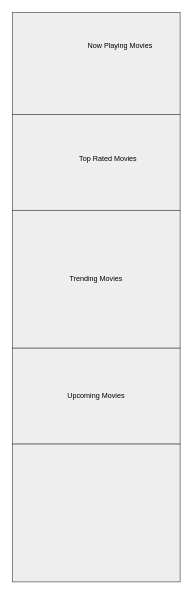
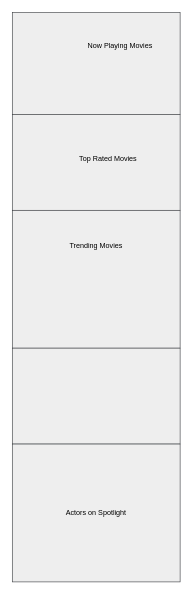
  <mxCell id="0" />
  <mxCell id="1" parent="0" />
  <mxCell id="2" value="" style="rounded=0;whiteSpace=wrap;html=1;fillColor=#eeeeee;strokeColor=#36393d;" vertex="1" parent="1"><mxGeometry x="20" y="20" width="280" height="170" as="geometry" /></mxCell>
  <mxCell id="3" value="" style="rounded=0;whiteSpace=wrap;html=1;fillColor=#eeeeee;strokeColor=#36393d;" vertex="1" parent="1"><mxGeometry x="20" y="190" width="280" height="160" as="geometry" /></mxCell>
  <mxCell id="4" value="" style="rounded=0;whiteSpace=wrap;html=1;fillColor=#eeeeee;strokeColor=#36393d;" vertex="1" parent="1"><mxGeometry x="20" y="350" width="280" height="230" as="geometry" /></mxCell>
  <mxCell id="5" value="" style="rounded=0;whiteSpace=wrap;html=1;fillColor=#eeeeee;strokeColor=#36393d;" vertex="1" parent="1"><mxGeometry x="20" y="580" width="280" height="160" as="geometry" /></mxCell>
  <mxCell id="6" value="" style="rounded=0;whiteSpace=wrap;html=1;fillColor=#eeeeee;strokeColor=#36393d;" vertex="1" parent="1"><mxGeometry x="20" y="740" width="280" height="230" as="geometry" /></mxCell>
  <mxCell id="7" value="Now Playing Movies" style="text;html=1;align=center;verticalAlign=middle;whiteSpace=wrap;rounded=0;" vertex="1" parent="1"><mxGeometry x="135" y="60" width="130" height="30" as="geometry" /></mxCell>
  <mxCell id="8" value="Top Rated Movies" style="text;html=1;align=center;verticalAlign=middle;whiteSpace=wrap;rounded=0;" vertex="1" parent="1"><mxGeometry x="115" y="250" width="130" height="30" as="geometry" /></mxCell>
- <mxCell id="9" value="Trending Movies" style="text;html=1;align=center;verticalAlign=middle;whiteSpace=wrap;rounded=0;" vertex="1" parent="1"><mxGeometry x="95" y="450" width="130" height="30" as="geometry" /></mxCell>
- <mxCell id="10" value="Upcoming Movies" style="text;html=1;align=center;verticalAlign=middle;whiteSpace=wrap;rounded=0;" vertex="1" parent="1"><mxGeometry x="95" y="645" width="130" height="30" as="geometry" /></mxCell>
+ <mxCell id="9" value="Trending Movies" style="text;html=1;align=center;verticalAlign=middle;whiteSpace=wrap;rounded=0;" vertex="1" parent="1"><mxGeometry x="95" y="395" width="130" height="30" as="geometry" /></mxCell>
+ <mxCell id="11" value="Actors on Spotlight" style="text;html=1;align=center;verticalAlign=middle;whiteSpace=wrap;rounded=0;" vertex="1" parent="1"><mxGeometry x="95" y="840" width="130" height="30" as="geometry" /></mxCell>
